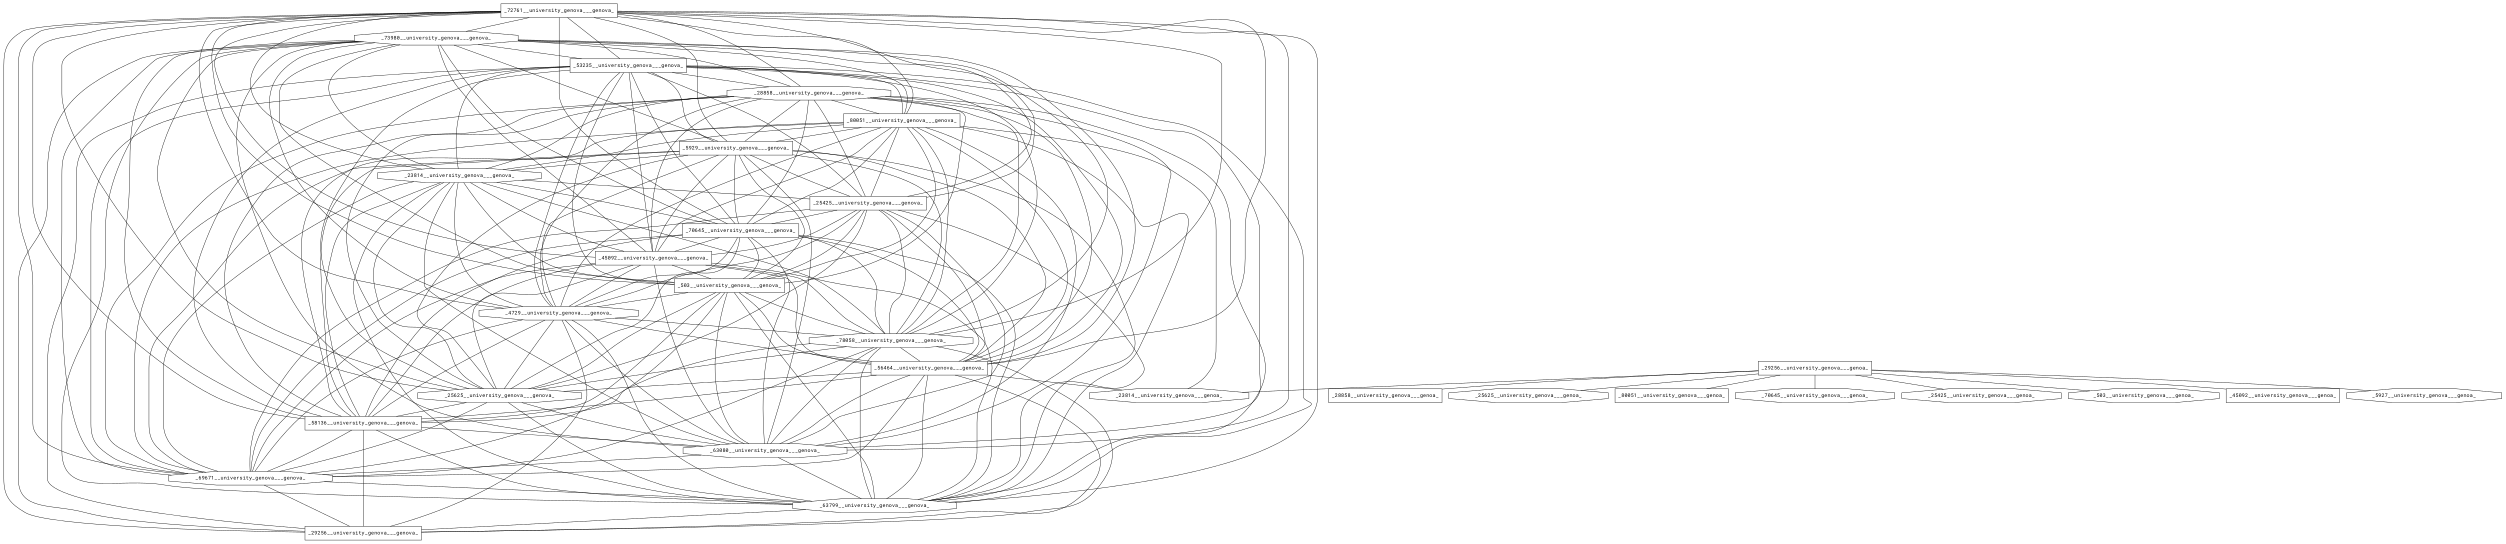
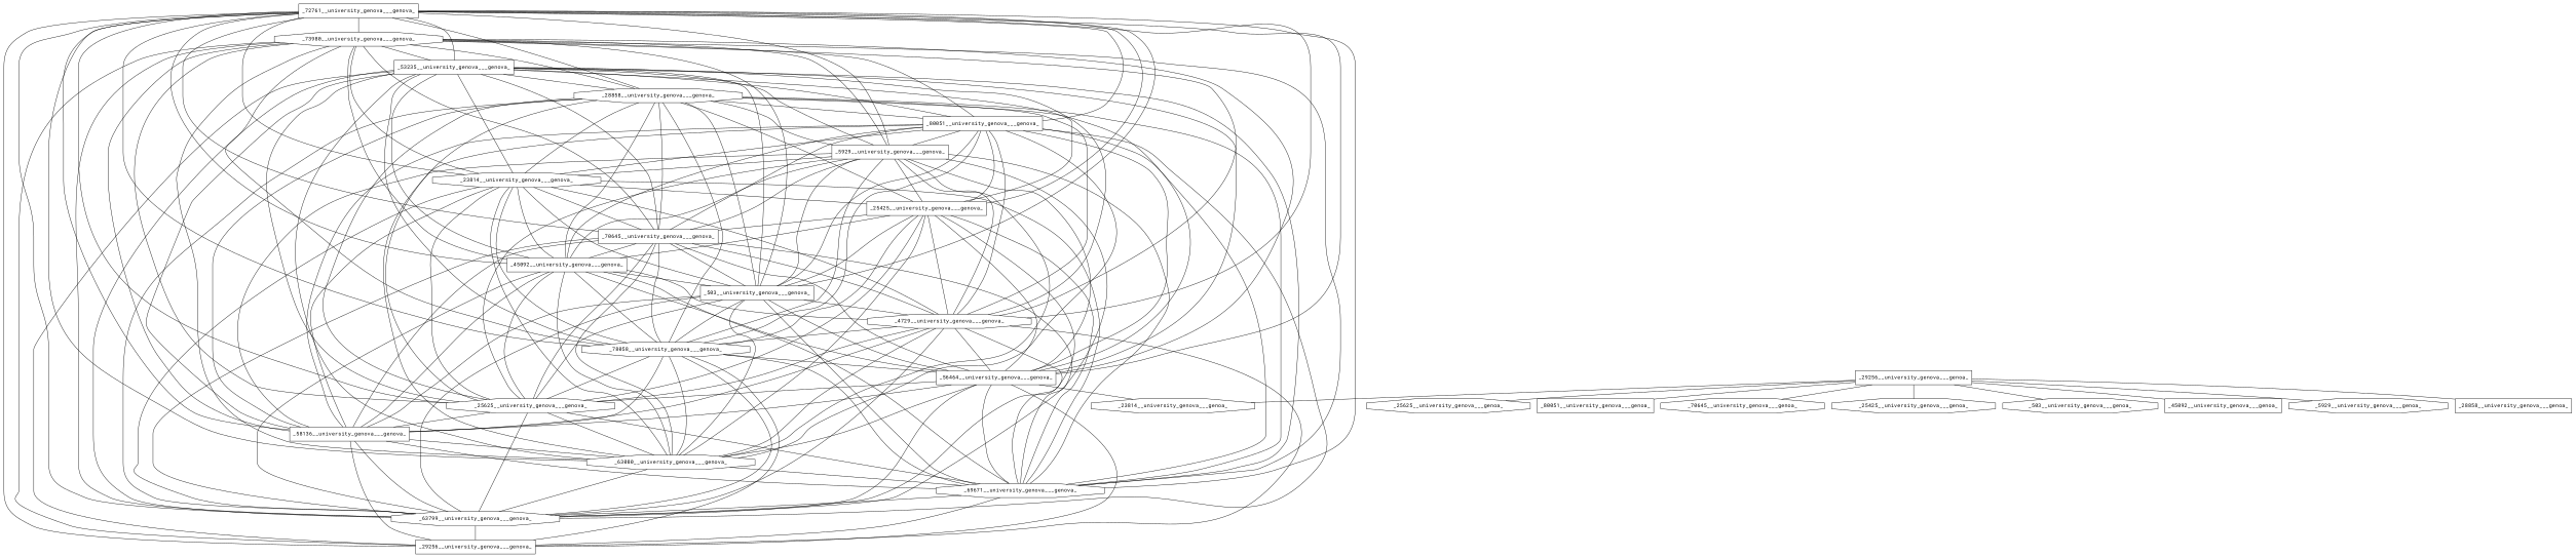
  graph {
    fontname="Roboto Mono"
    node [fontname="Roboto Mono" shape=box]
    edge [fontname="Roboto Mono"]
    _72761__university_genova___genova_
    _73980__university_genova___genova_ [shape=octagon]
    _53235__university_genova___genova_
    _80051__university_genova___genova_
    _28858__university_genova___genova_ [shape=octagon]
    _25625__university_genova___genova_ [shape=octagon]
    _78058__university_genova___genova_ [shape=octagon]
    _63080__university_genova___genova_ [shape=octagon]
    _63799__university_genova___genova_ [shape=octagon]
    _69671__university_genova___genova_ [shape=octagon]
    _58136__university_genova___genova_
    _56464__university_genova___genova_
    _29256__university_genova___genova_
    _503__university_genova___genova_
    _4729__university_genova___genova_ [shape=octagon]
    _45092__university_genova___genova_
    _70645__university_genova___genova_
    _25425__university_genova___genova_
    _5929__university_genova___genova_
    _23814__university_genova___genova_ [shape=octagon]
    _23814__university_genova___genoa_ [shape=octagon]
    _29256__university_genova___genoa_
    _70645__university_genova___genoa_ [shape=octagon]
    _25425__university_genova___genoa_ [shape=octagon]
    _503__university_genova___genoa_ [shape=octagon]
    _45092__university_genova___genoa_
-   _5929__university_genova___genoa_ [shape=octagon label=_5927__university_genova___genoa_]
+   _5929__university_genova___genoa_ [shape=octagon]
    _28858__university_genova___genoa_
    _25625__university_genova___genoa_ [shape=octagon]
    _80051__university_genova___genoa_
    _72761__university_genova___genova_ -- _73980__university_genova___genova_
    _72761__university_genova___genova_ -- _53235__university_genova___genova_
    _72761__university_genova___genova_ -- _80051__university_genova___genova_
    _72761__university_genova___genova_ -- _28858__university_genova___genova_
    _72761__university_genova___genova_ -- _25625__university_genova___genova_
    _72761__university_genova___genova_ -- _78058__university_genova___genova_
    _72761__university_genova___genova_ -- _63080__university_genova___genova_
    _72761__university_genova___genova_ -- _63799__university_genova___genova_
    _72761__university_genova___genova_ -- _69671__university_genova___genova_
    _72761__university_genova___genova_ -- _58136__university_genova___genova_
    _72761__university_genova___genova_ -- _56464__university_genova___genova_
    _72761__university_genova___genova_ -- _29256__university_genova___genova_
    _73980__university_genova___genova_ -- _53235__university_genova___genova_
    _73980__university_genova___genova_ -- _28858__university_genova___genova_
    _73980__university_genova___genova_ -- _25625__university_genova___genova_
    _73980__university_genova___genova_ -- _63080__university_genova___genova_
    _73980__university_genova___genova_ -- _69671__university_genova___genova_
    _73980__university_genova___genova_ -- _56464__university_genova___genova_
    _73980__university_genova___genova_ -- _29256__university_genova___genova_
    _73980__university_genova___genova_ -- _503__university_genova___genova_
    _73980__university_genova___genova_ -- _4729__university_genova___genova_
    _73980__university_genova___genova_ -- _45092__university_genova___genova_
    _73980__university_genova___genova_ -- _70645__university_genova___genova_
    _53235__university_genova___genova_ -- _28858__university_genova___genova_
    _53235__university_genova___genova_ -- _25625__university_genova___genova_
    _53235__university_genova___genova_ -- _58136__university_genova___genova_
    _53235__university_genova___genova_ -- _56464__university_genova___genova_
    _53235__university_genova___genova_ -- _29256__university_genova___genova_
    _53235__university_genova___genova_ -- _4729__university_genova___genova_
    _53235__university_genova___genova_ -- _45092__university_genova___genova_
    _53235__university_genova___genova_ -- _25425__university_genova___genova_
    _53235__university_genova___genova_ -- _5929__university_genova___genova_
    _53235__university_genova___genova_ -- _23814__university_genova___genova_
    _80051__university_genova___genova_ -- _73980__university_genova___genova_
    _80051__university_genova___genova_ -- _53235__university_genova___genova_
    _80051__university_genova___genova_ -- _63080__university_genova___genova_
    _80051__university_genova___genova_ -- _63799__university_genova___genova_
    _80051__university_genova___genova_ -- _56464__university_genova___genova_
    _80051__university_genova___genova_ -- _503__university_genova___genova_
    _80051__university_genova___genova_ -- _4729__university_genova___genova_
    _80051__university_genova___genova_ -- _5929__university_genova___genova_
    _28858__university_genova___genova_ -- _80051__university_genova___genova_
    _28858__university_genova___genova_ -- _503__university_genova___genova_
    _28858__university_genova___genova_ -- _4729__university_genova___genova_
    _28858__university_genova___genova_ -- _45092__university_genova___genova_
    _28858__university_genova___genova_ -- _70645__university_genova___genova_
    _28858__university_genova___genova_ -- _25425__university_genova___genova_
    _28858__university_genova___genova_ -- _5929__university_genova___genova_
    _28858__university_genova___genova_ -- _23814__university_genova___genova_
-   _23814__university_genova___genoa_ -- _80051__university_genova___genova_
+   _25625__university_genova___genova_ -- _80051__university_genova___genova_
    _25625__university_genova___genova_ -- _28858__university_genova___genova_
    _25625__university_genova___genova_ -- _69671__university_genova___genova_
    _25625__university_genova___genova_ -- _58136__university_genova___genova_
    _25625__university_genova___genova_ -- _4729__university_genova___genova_
    _25625__university_genova___genova_ -- _45092__university_genova___genova_
    _25625__university_genova___genova_ -- _70645__university_genova___genova_
    _25625__university_genova___genova_ -- _25425__university_genova___genova_
    _25625__university_genova___genova_ -- _23814__university_genova___genova_
    _78058__university_genova___genova_ -- _73980__university_genova___genova_
    _78058__university_genova___genova_ -- _53235__university_genova___genova_
    _78058__university_genova___genova_ -- _80051__university_genova___genova_
    _78058__university_genova___genova_ -- _28858__university_genova___genova_
    _78058__university_genova___genova_ -- _25625__university_genova___genova_
    _78058__university_genova___genova_ -- _63080__university_genova___genova_
    _78058__university_genova___genova_ -- _63799__university_genova___genova_
    _78058__university_genova___genova_ -- _69671__university_genova___genova_
    _78058__university_genova___genova_ -- _58136__university_genova___genova_
    _78058__university_genova___genova_ -- _56464__university_genova___genova_
    _78058__university_genova___genova_ -- _29256__university_genova___genova_
    _63080__university_genova___genova_ -- _53235__university_genova___genova_
    _63080__university_genova___genova_ -- _28858__university_genova___genova_
    _63080__university_genova___genova_ -- _25625__university_genova___genova_
    _63080__university_genova___genova_ -- _69671__university_genova___genova_
    _63080__university_genova___genova_ -- _56464__university_genova___genova_
    _63080__university_genova___genova_ -- _503__university_genova___genova_
    _63080__university_genova___genova_ -- _4729__university_genova___genova_
    _63080__university_genova___genova_ -- _45092__university_genova___genova_
    _63080__university_genova___genova_ -- _25425__university_genova___genova_
    _63080__university_genova___genova_ -- _23814__university_genova___genova_
    _63799__university_genova___genova_ -- _73980__university_genova___genova_
    _63799__university_genova___genova_ -- _53235__university_genova___genova_
    _63799__university_genova___genova_ -- _28858__university_genova___genova_
    _63799__university_genova___genova_ -- _25625__university_genova___genova_
    _63799__university_genova___genova_ -- _63080__university_genova___genova_
    _63799__university_genova___genova_ -- _58136__university_genova___genova_
    _63799__university_genova___genova_ -- _56464__university_genova___genova_
    _63799__university_genova___genova_ -- _29256__university_genova___genova_
    _63799__university_genova___genova_ -- _4729__university_genova___genova_
    _63799__university_genova___genova_ -- _45092__university_genova___genova_
    _63799__university_genova___genova_ -- _70645__university_genova___genova_
    _63799__university_genova___genova_ -- _25425__university_genova___genova_
    _63799__university_genova___genova_ -- _5929__university_genova___genova_
    _69671__university_genova___genova_ -- _53235__university_genova___genova_
    _69671__university_genova___genova_ -- _80051__university_genova___genova_
    _69671__university_genova___genova_ -- _28858__university_genova___genova_
    _69671__university_genova___genova_ -- _63799__university_genova___genova_
    _69671__university_genova___genova_ -- _58136__university_genova___genova_
    _69671__university_genova___genova_ -- _56464__university_genova___genova_
    _69671__university_genova___genova_ -- _29256__university_genova___genova_
    _69671__university_genova___genova_ -- _4729__university_genova___genova_
    _69671__university_genova___genova_ -- _70645__university_genova___genova_
    _69671__university_genova___genova_ -- _25425__university_genova___genova_
    _58136__university_genova___genova_ -- _73980__university_genova___genova_
    _58136__university_genova___genova_ -- _80051__university_genova___genova_
    _58136__university_genova___genova_ -- _28858__university_genova___genova_
    _58136__university_genova___genova_ -- _63080__university_genova___genova_
    _58136__university_genova___genova_ -- _56464__university_genova___genova_
    _58136__university_genova___genova_ -- _29256__university_genova___genova_
    _58136__university_genova___genova_ -- _45092__university_genova___genova_
    _58136__university_genova___genova_ -- _70645__university_genova___genova_
    _58136__university_genova___genova_ -- _23814__university_genova___genova_
    _56464__university_genova___genova_ -- _28858__university_genova___genova_
    _56464__university_genova___genova_ -- _25625__university_genova___genova_
    _56464__university_genova___genova_ -- _29256__university_genova___genova_
    _56464__university_genova___genova_ -- _503__university_genova___genova_
    _56464__university_genova___genova_ -- _4729__university_genova___genova_
    _56464__university_genova___genova_ -- _45092__university_genova___genova_
    _56464__university_genova___genova_ -- _25425__university_genova___genova_
    _56464__university_genova___genova_ -- _5929__university_genova___genova_
    _56464__university_genova___genova_ -- _23814__university_genova___genoa_
    _503__university_genova___genova_ -- _72761__university_genova___genova_
    _503__university_genova___genova_ -- _53235__university_genova___genova_
    _503__university_genova___genova_ -- _25625__university_genova___genova_
    _503__university_genova___genova_ -- _78058__university_genova___genova_
    _503__university_genova___genova_ -- _63799__university_genova___genova_
    _503__university_genova___genova_ -- _69671__university_genova___genova_
    _503__university_genova___genova_ -- _58136__university_genova___genova_
    _503__university_genova___genova_ -- _4729__university_genova___genova_
    _503__university_genova___genova_ -- _25425__university_genova___genova_
    _503__university_genova___genova_ -- _5929__university_genova___genova_
    _4729__university_genova___genova_ -- _72761__university_genova___genova_
    _4729__university_genova___genova_ -- _78058__university_genova___genova_
    _4729__university_genova___genova_ -- _58136__university_genova___genova_
    _4729__university_genova___genova_ -- _29256__university_genova___genova_
    _4729__university_genova___genova_ -- _45092__university_genova___genova_
    _4729__university_genova___genova_ -- _70645__university_genova___genova_
    _4729__university_genova___genova_ -- _25425__university_genova___genova_
    _4729__university_genova___genova_ -- _5929__university_genova___genova_
    _4729__university_genova___genova_ -- _23814__university_genova___genova_
    _45092__university_genova___genova_ -- _72761__university_genova___genova_
    _45092__university_genova___genova_ -- _80051__university_genova___genova_
    _45092__university_genova___genova_ -- _78058__university_genova___genova_
    _45092__university_genova___genova_ -- _69671__university_genova___genova_
    _45092__university_genova___genova_ -- _503__university_genova___genova_
    _45092__university_genova___genova_ -- _25425__university_genova___genova_
    _45092__university_genova___genova_ -- _23814__university_genova___genova_
    _70645__university_genova___genova_ -- _72761__university_genova___genova_
    _70645__university_genova___genova_ -- _53235__university_genova___genova_
    _70645__university_genova___genova_ -- _80051__university_genova___genova_
    _70645__university_genova___genova_ -- _78058__university_genova___genova_
    _70645__university_genova___genova_ -- _63080__university_genova___genova_
    _70645__university_genova___genova_ -- _56464__university_genova___genova_
    _70645__university_genova___genova_ -- _503__university_genova___genova_
    _70645__university_genova___genova_ -- _45092__university_genova___genova_
    _70645__university_genova___genova_ -- _5929__university_genova___genova_
    _25425__university_genova___genova_ -- _72761__university_genova___genova_
-   _25425__university_genova___genova_ -- _73980__university_genova___genova_
    _25425__university_genova___genova_ -- _80051__university_genova___genova_
    _25425__university_genova___genova_ -- _78058__university_genova___genova_
    _25425__university_genova___genova_ -- _70645__university_genova___genova_
    _25425__university_genova___genova_ -- _5929__university_genova___genova_
    _5929__university_genova___genova_ -- _72761__university_genova___genova_
    _5929__university_genova___genova_ -- _73980__university_genova___genova_
    _5929__university_genova___genova_ -- _25625__university_genova___genova_
    _5929__university_genova___genova_ -- _78058__university_genova___genova_
    _5929__university_genova___genova_ -- _63080__university_genova___genova_
    _5929__university_genova___genova_ -- _69671__university_genova___genova_
    _5929__university_genova___genova_ -- _58136__university_genova___genova_
    _5929__university_genova___genova_ -- _45092__university_genova___genova_
    _5929__university_genova___genova_ -- _23814__university_genova___genova_
    _23814__university_genova___genova_ -- _72761__university_genova___genova_
    _23814__university_genova___genova_ -- _73980__university_genova___genova_
    _23814__university_genova___genova_ -- _80051__university_genova___genova_
    _23814__university_genova___genova_ -- _78058__university_genova___genova_
    _23814__university_genova___genova_ -- _63799__university_genova___genova_
    _23814__university_genova___genova_ -- _69671__university_genova___genova_
    _23814__university_genova___genova_ -- _503__university_genova___genova_
    _23814__university_genova___genova_ -- _70645__university_genova___genova_
    _23814__university_genova___genova_ -- _25425__university_genova___genova_
    _29256__university_genova___genoa_ -- _23814__university_genova___genoa_
    _29256__university_genova___genoa_ -- _70645__university_genova___genoa_
    _29256__university_genova___genoa_ -- _25425__university_genova___genoa_
    _29256__university_genova___genoa_ -- _503__university_genova___genoa_
    _29256__university_genova___genoa_ -- _45092__university_genova___genoa_
    _29256__university_genova___genoa_ -- _5929__university_genova___genoa_
    _29256__university_genova___genoa_ -- _28858__university_genova___genoa_
    _29256__university_genova___genoa_ -- _25625__university_genova___genoa_
    _29256__university_genova___genoa_ -- _80051__university_genova___genoa_
  }
